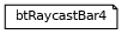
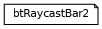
  digraph {
    rankdir=LR
-   n1 [color=black fillcolor=white fontname=Helvetica fontsize=10 height=0.2 label=btRaycastBar4 shape=note style=filled width=0.4]
+   n1 [color=black fillcolor=white fontname=Helvetica fontsize=10 height=0.2 label=btRaycastBar2 shape=note style=filled width=0.4]
  }
